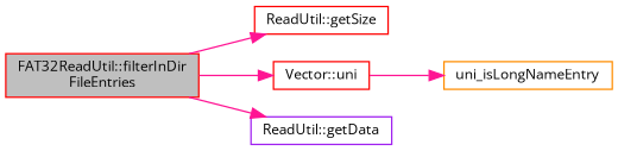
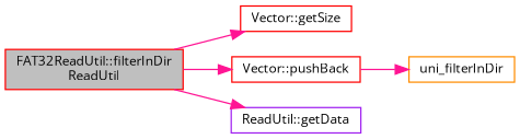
  digraph {
    fontname="Open Sans"
    rankdir=LR
    node [color=red fillcolor=white fontname="Open Sans" fontsize=10 shape=record style=filled]
    edge [color=deeppink fontname="Open Sans" fontsize=10 labelfontname=Helvetica labelfontsize=10 style=solid]
-   n1 [fillcolor=grey75 fontcolor=black height=0.2 label="FAT32ReadUtil::filterInDir\lFileEntries" width=0.4]
-   n2 [height=0.2 label="ReadUtil::getSize" width=0.4]
-   n3 [height=0.2 label="Vector::uni" width=0.4]
+   n1 [fillcolor=grey75 fontcolor=black height=0.2 label="FAT32ReadUtil::filterInDir\lReadUtil" width=0.4]
+   n2 [height=0.2 label="Vector::getSize" width=0.4]
+   n3 [height=0.2 label="Vector::pushBack" width=0.4]
    n4 [color=purple height=0.2 label="ReadUtil::getData" width=0.4]
-   n5 [color=darkorange height=0.2 label=uni_isLongNameEntry width=0.4]
+   n5 [color=darkorange height=0.2 label=uni_filterInDir width=0.4]
    n1 -> n2
    n1 -> n3
    n1 -> n4
    n3 -> n5
  }
